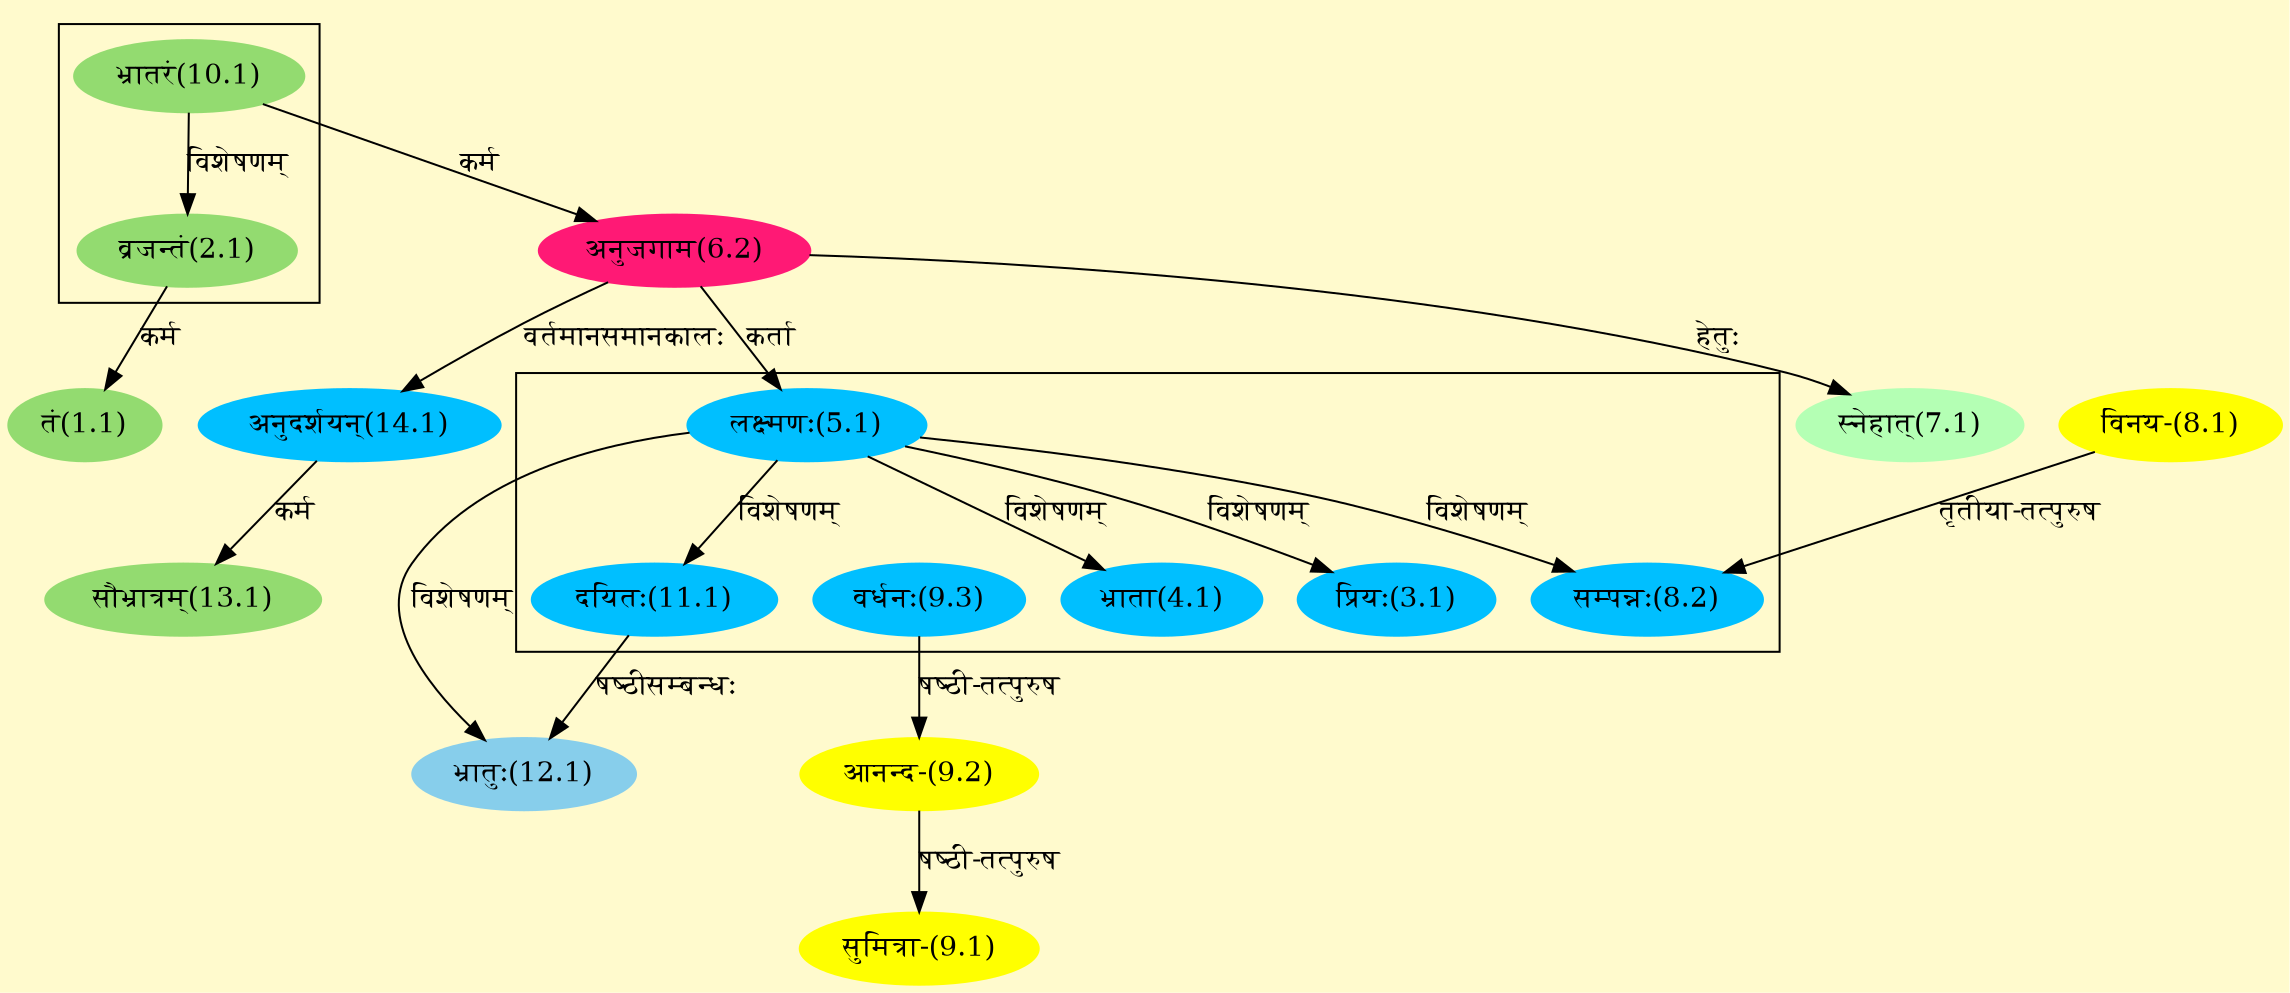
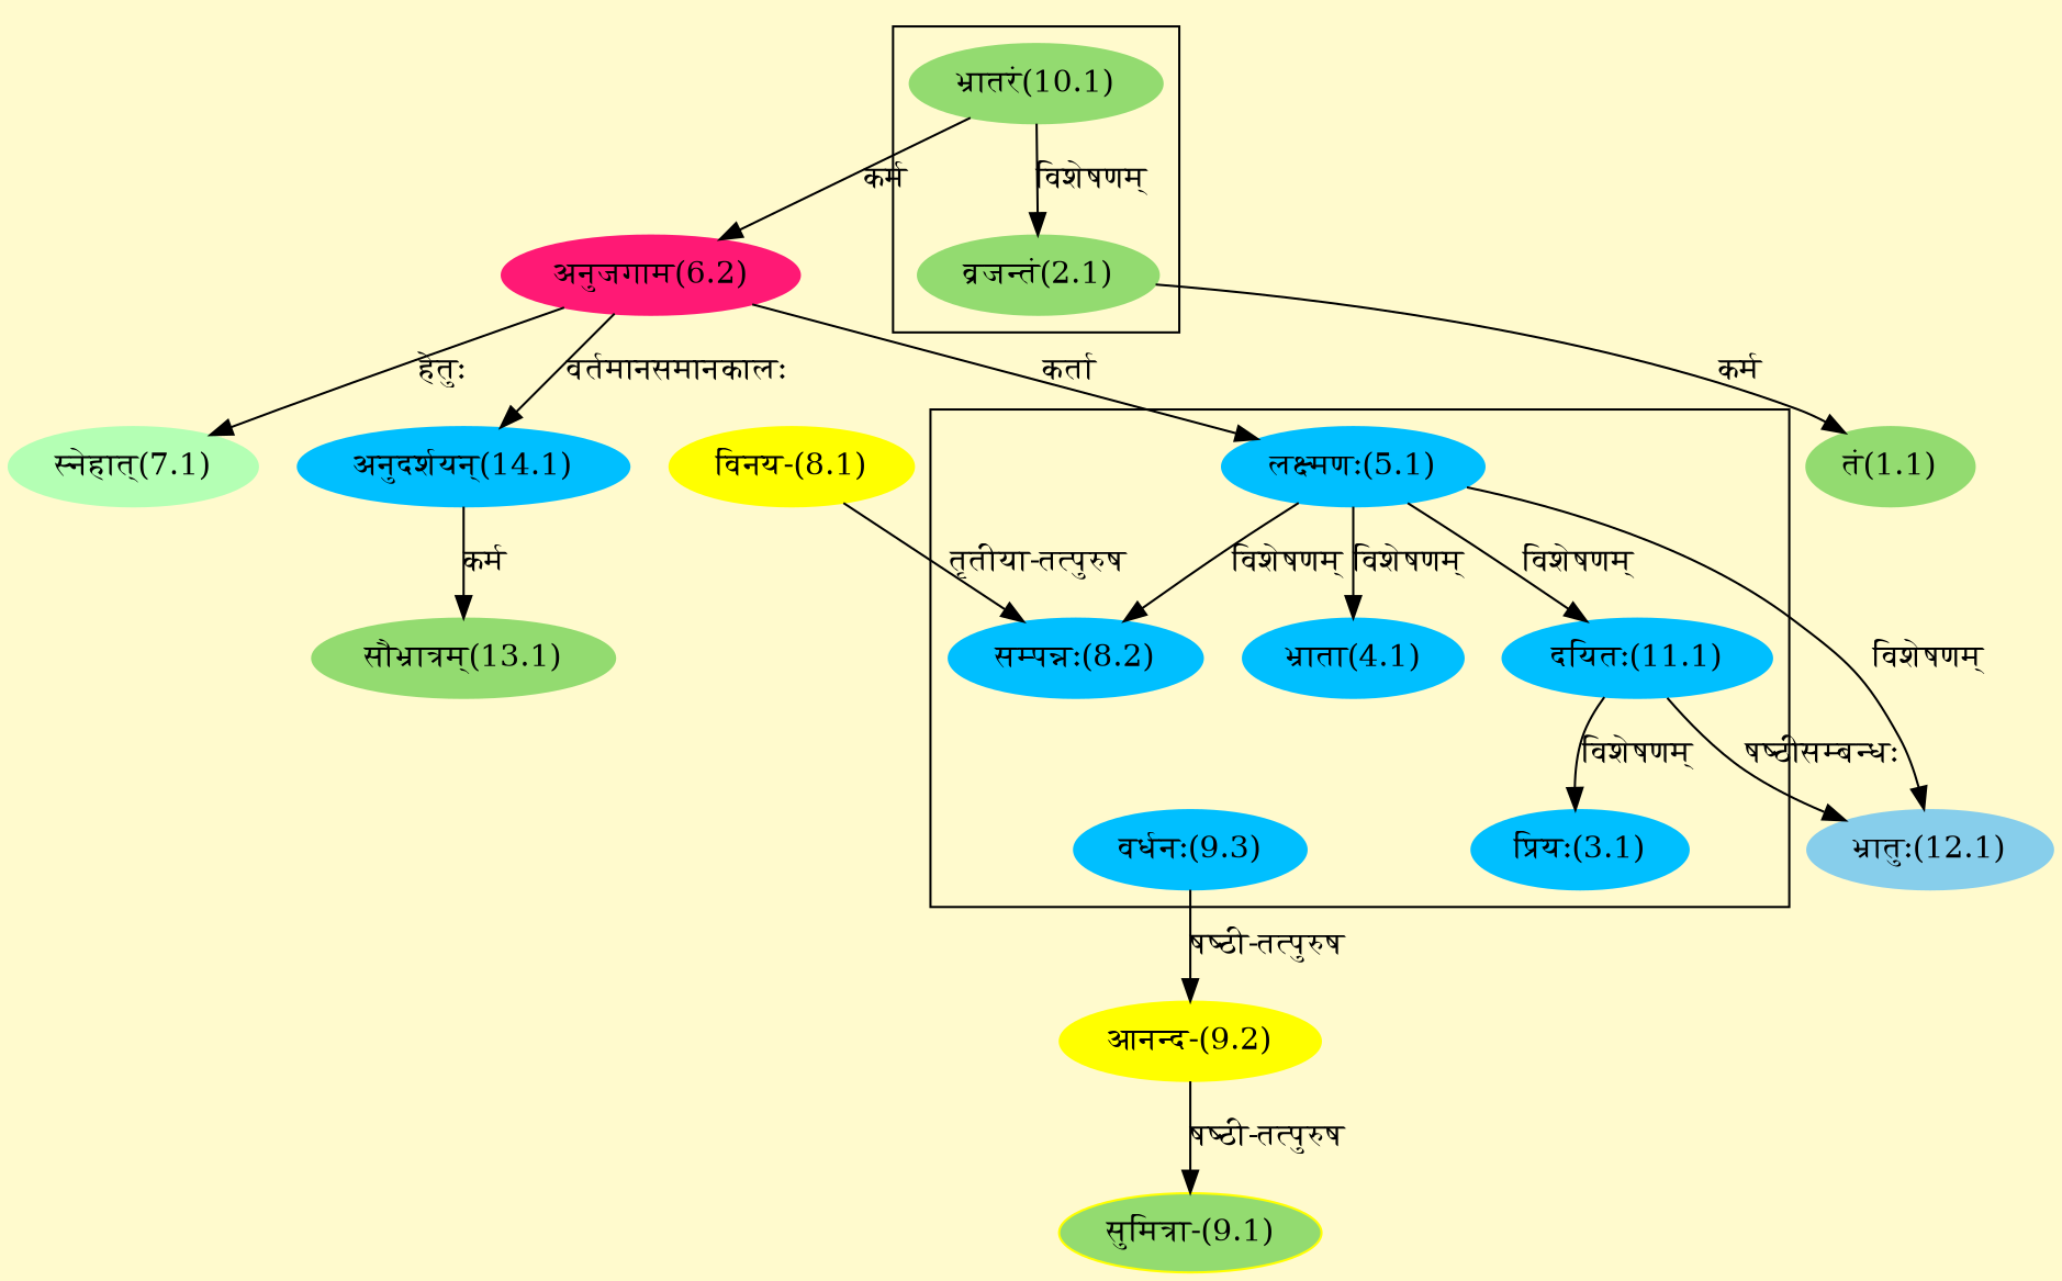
  digraph {
    bgcolor=lemonchiffon1
    compound=true
    rankdir=BT
    node [color="#00BFFF" style=filled]
    edge [dir=back]
    n1 [color="#93DB70" label="व्रजन्तं(2.1)"]
    n2 [color="#93DB70" label="भ्रातरं(10.1)"]
    n3 [label="प्रियः(3.1)"]
    n4 [label="लक्ष्मणः(5.1)"]
    n5 [label="भ्राता(4.1)"]
    n6 [label="सम्पन्नः(8.2)"]
    n7 [label="वर्धनः(9.3)"]
    n8 [label="दयितः(11.1)"]
    n9 [color="#FF1975" label="अनुजगाम(6.2)"]
    n10 [color="#FFFF00" label="विनय-(8.1)"]
    n11 [color="#93DB70" label="तं(1.1)"]
    n12 [color="#B4FFB4" label="स्नेहात्(7.1)"]
-   n13 [color="#FFFF00" label="सुमित्रा-(9.1)"]
+   n13 [color="#FFFF00" label="सुमित्रा-(9.1)" fillcolor="#93DB70"]
    n14 [color="#FFFF00" label="आनन्द-(9.2)"]
    n15 [color="#87CEEB" label="भ्रातुः(12.1)"]
    n16 [color="#93DB70" label="सौभ्रात्रम्(13.1)"]
    n17 [label="अनुदर्शयन्(14.1)"]
    subgraph cluster_1 {
      n1
      n2
    }
    subgraph cluster_2 {
      n3
      n4
      n5
      n6
      n7
      n8
    }
    n1 -> n2 [label="विशेषणम्"]
-   n3 -> n4 [label="विशेषणम्"]
+   n3 -> n8 [label="विशेषणम्"]
    n4 -> n9 [label="कर्ता"]
    n5 -> n4 [label="विशेषणम्"]
    n6 -> n4 [label="विशेषणम्"]
    n6 -> n10 [label="तृतीया-तत्पुरुष"]
    n8 -> n4 [label="विशेषणम्"]
    n9 -> n2 [label="कर्म"]
    n11 -> n1 [label="कर्म"]
    n12 -> n9 [label="हेतुः"]
    n13 -> n14 [label="षष्ठी-तत्पुरुष"]
    n14 -> n7 [label="षष्ठी-तत्पुरुष"]
    n15 -> n4 [label="विशेषणम्"]
    n15 -> n8 [label="षष्ठीसम्बन्धः"]
    n16 -> n17 [label="कर्म"]
    n17 -> n9 [label="वर्तमानसमानकालः"]
  }
